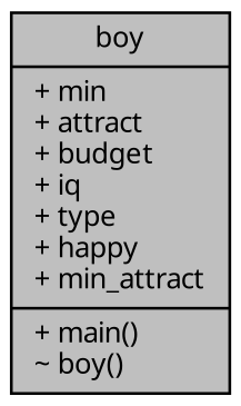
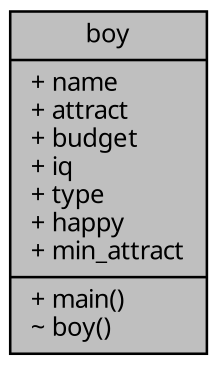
  digraph {
    fontname="Noto Sans"
-   n1 [color=black fillcolor=grey75 fontcolor=black fontname="Noto Sans" fontsize=10 height=0.2 label="{boy\n|+ min\l+ attract\l+ budget\l+ iq\l+ type\l+ happy\l+ min_attract\l|+ main()\l~ boy()\l}" shape=record style=filled width=0.4]
+   n1 [color=black fillcolor=grey75 fontcolor=black fontname="Noto Sans" fontsize=10 height=0.2 label="{boy\n|+ name\l+ attract\l+ budget\l+ iq\l+ type\l+ happy\l+ min_attract\l|+ main()\l~ boy()\l}" shape=record style=filled width=0.4]
  }
